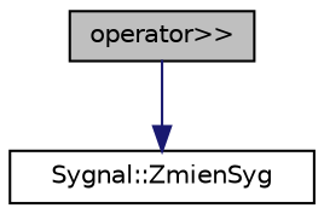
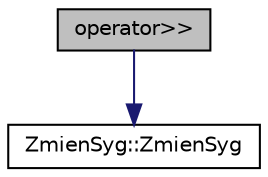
  digraph {
    rankdir=TB
    node [color=black fontname=Helvetica fontsize=10 shape=record style=filled]
    n1 [fillcolor=grey75 fontcolor=black height=0.2 label="operator\>\>" width=0.4]
-   n2 [fillcolor=white height=0.2 label="Sygnal::ZmienSyg" width=0.4]
+   n2 [fillcolor=white height=0.2 label="ZmienSyg::ZmienSyg" width=0.4]
    n1 -> n2 [color=midnightblue fontname=Helvetica fontsize=10 labelfontname=Helvetica labelfontsize=10 style=solid]
  }
